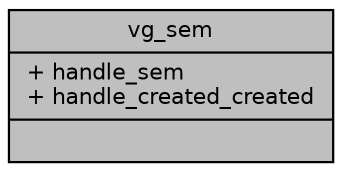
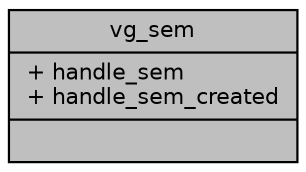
  digraph {
-   n1 [color=black fillcolor=grey75 fontcolor=black fontname=Helvetica fontsize=10 height=0.2 label="{vg_sem\n|+ handle_sem\l+ handle_created_created\l|}" shape=record style=filled width=0.4]
+   n1 [color=black fillcolor=grey75 fontcolor=black fontname=Helvetica fontsize=10 height=0.2 label="{vg_sem\n|+ handle_sem\l+ handle_sem_created\l|}" shape=record style=filled width=0.4]
  }
